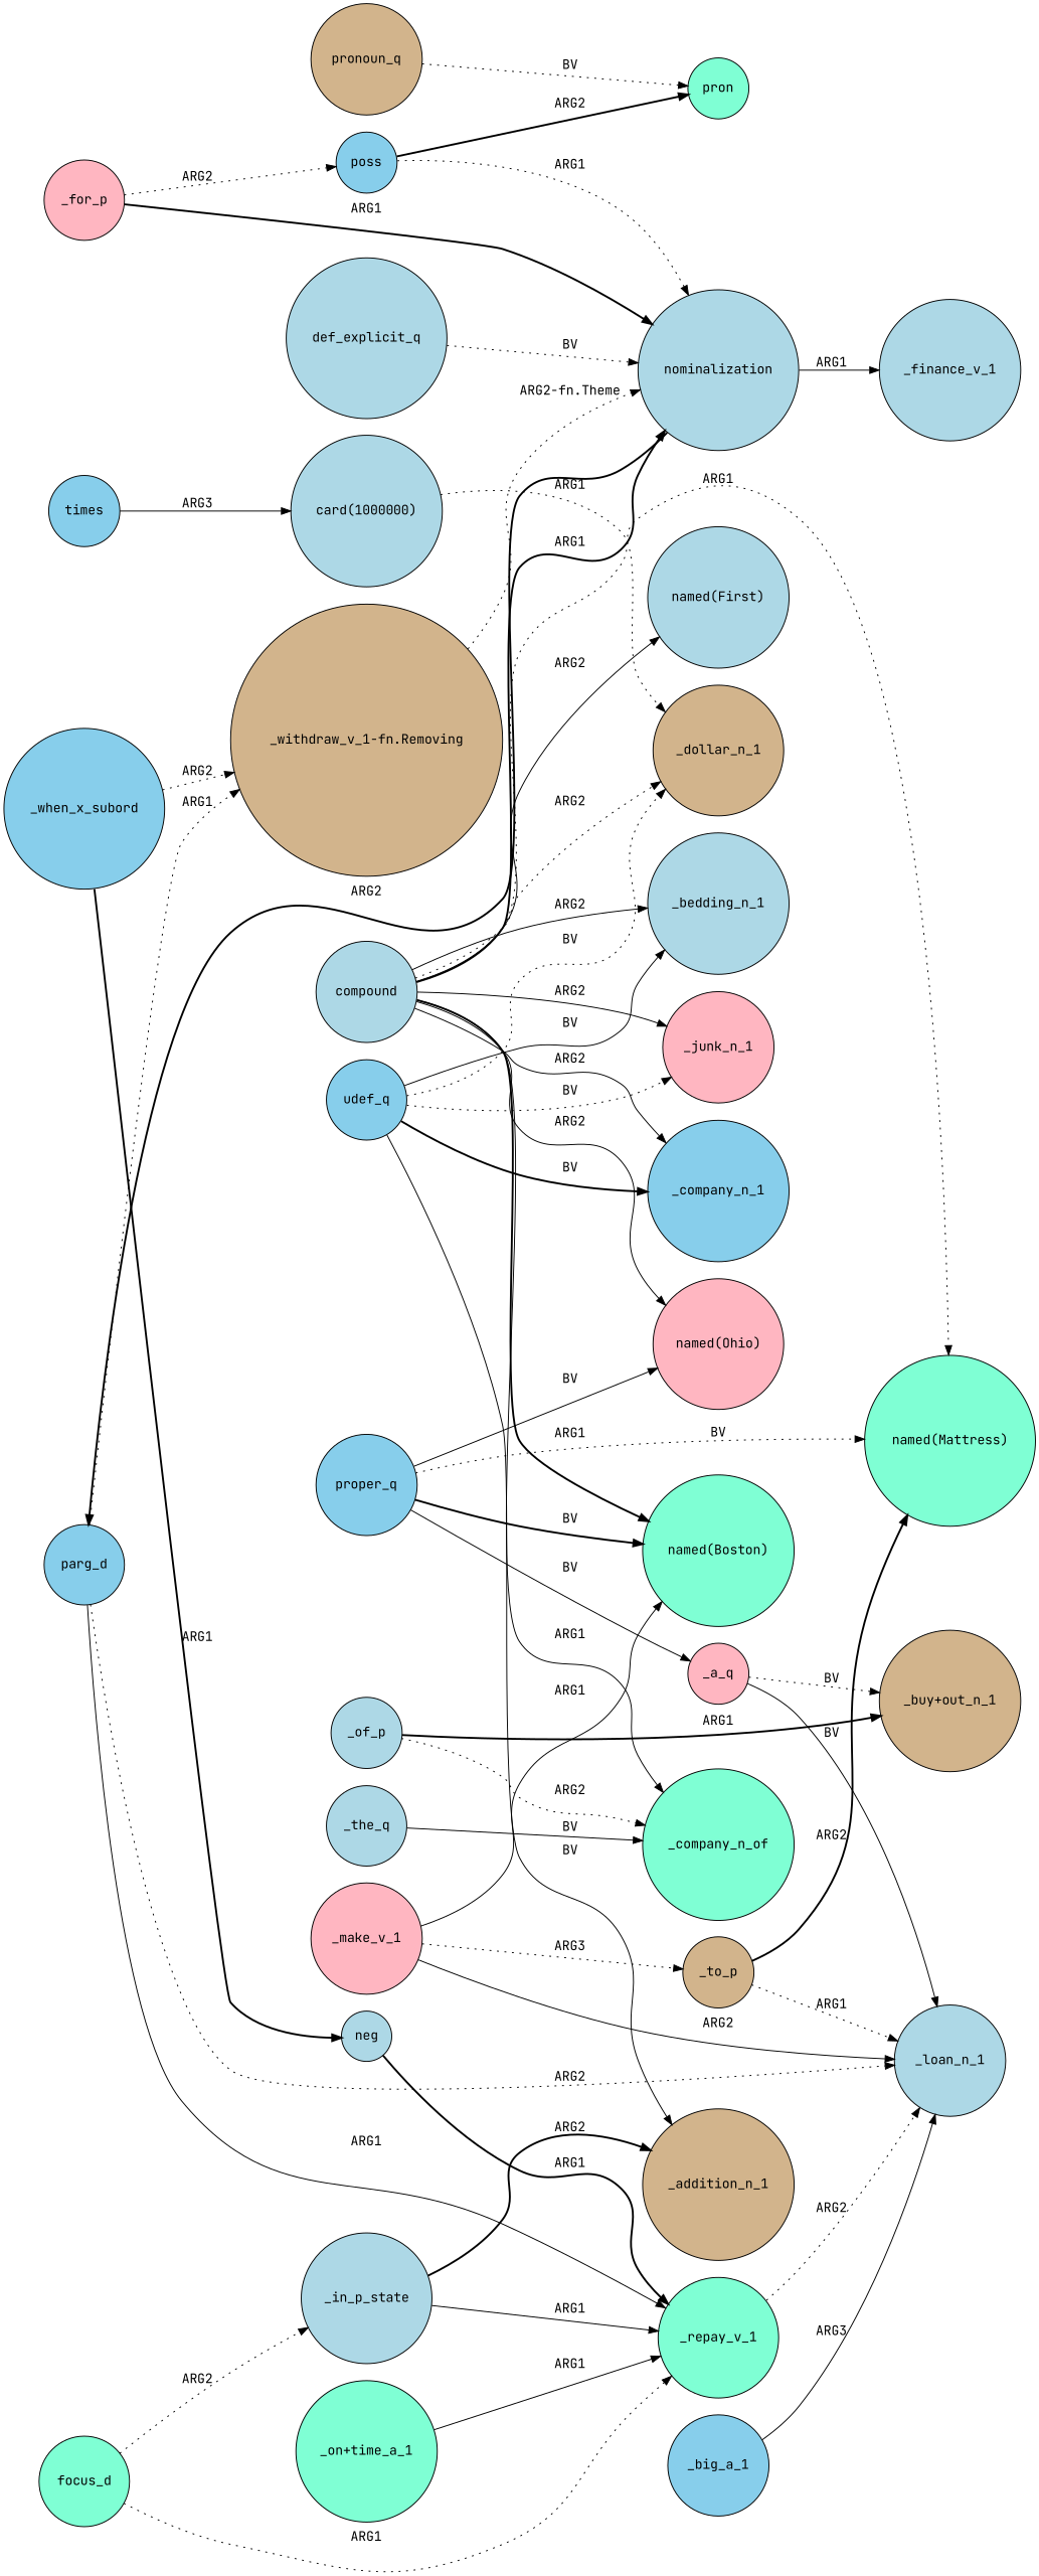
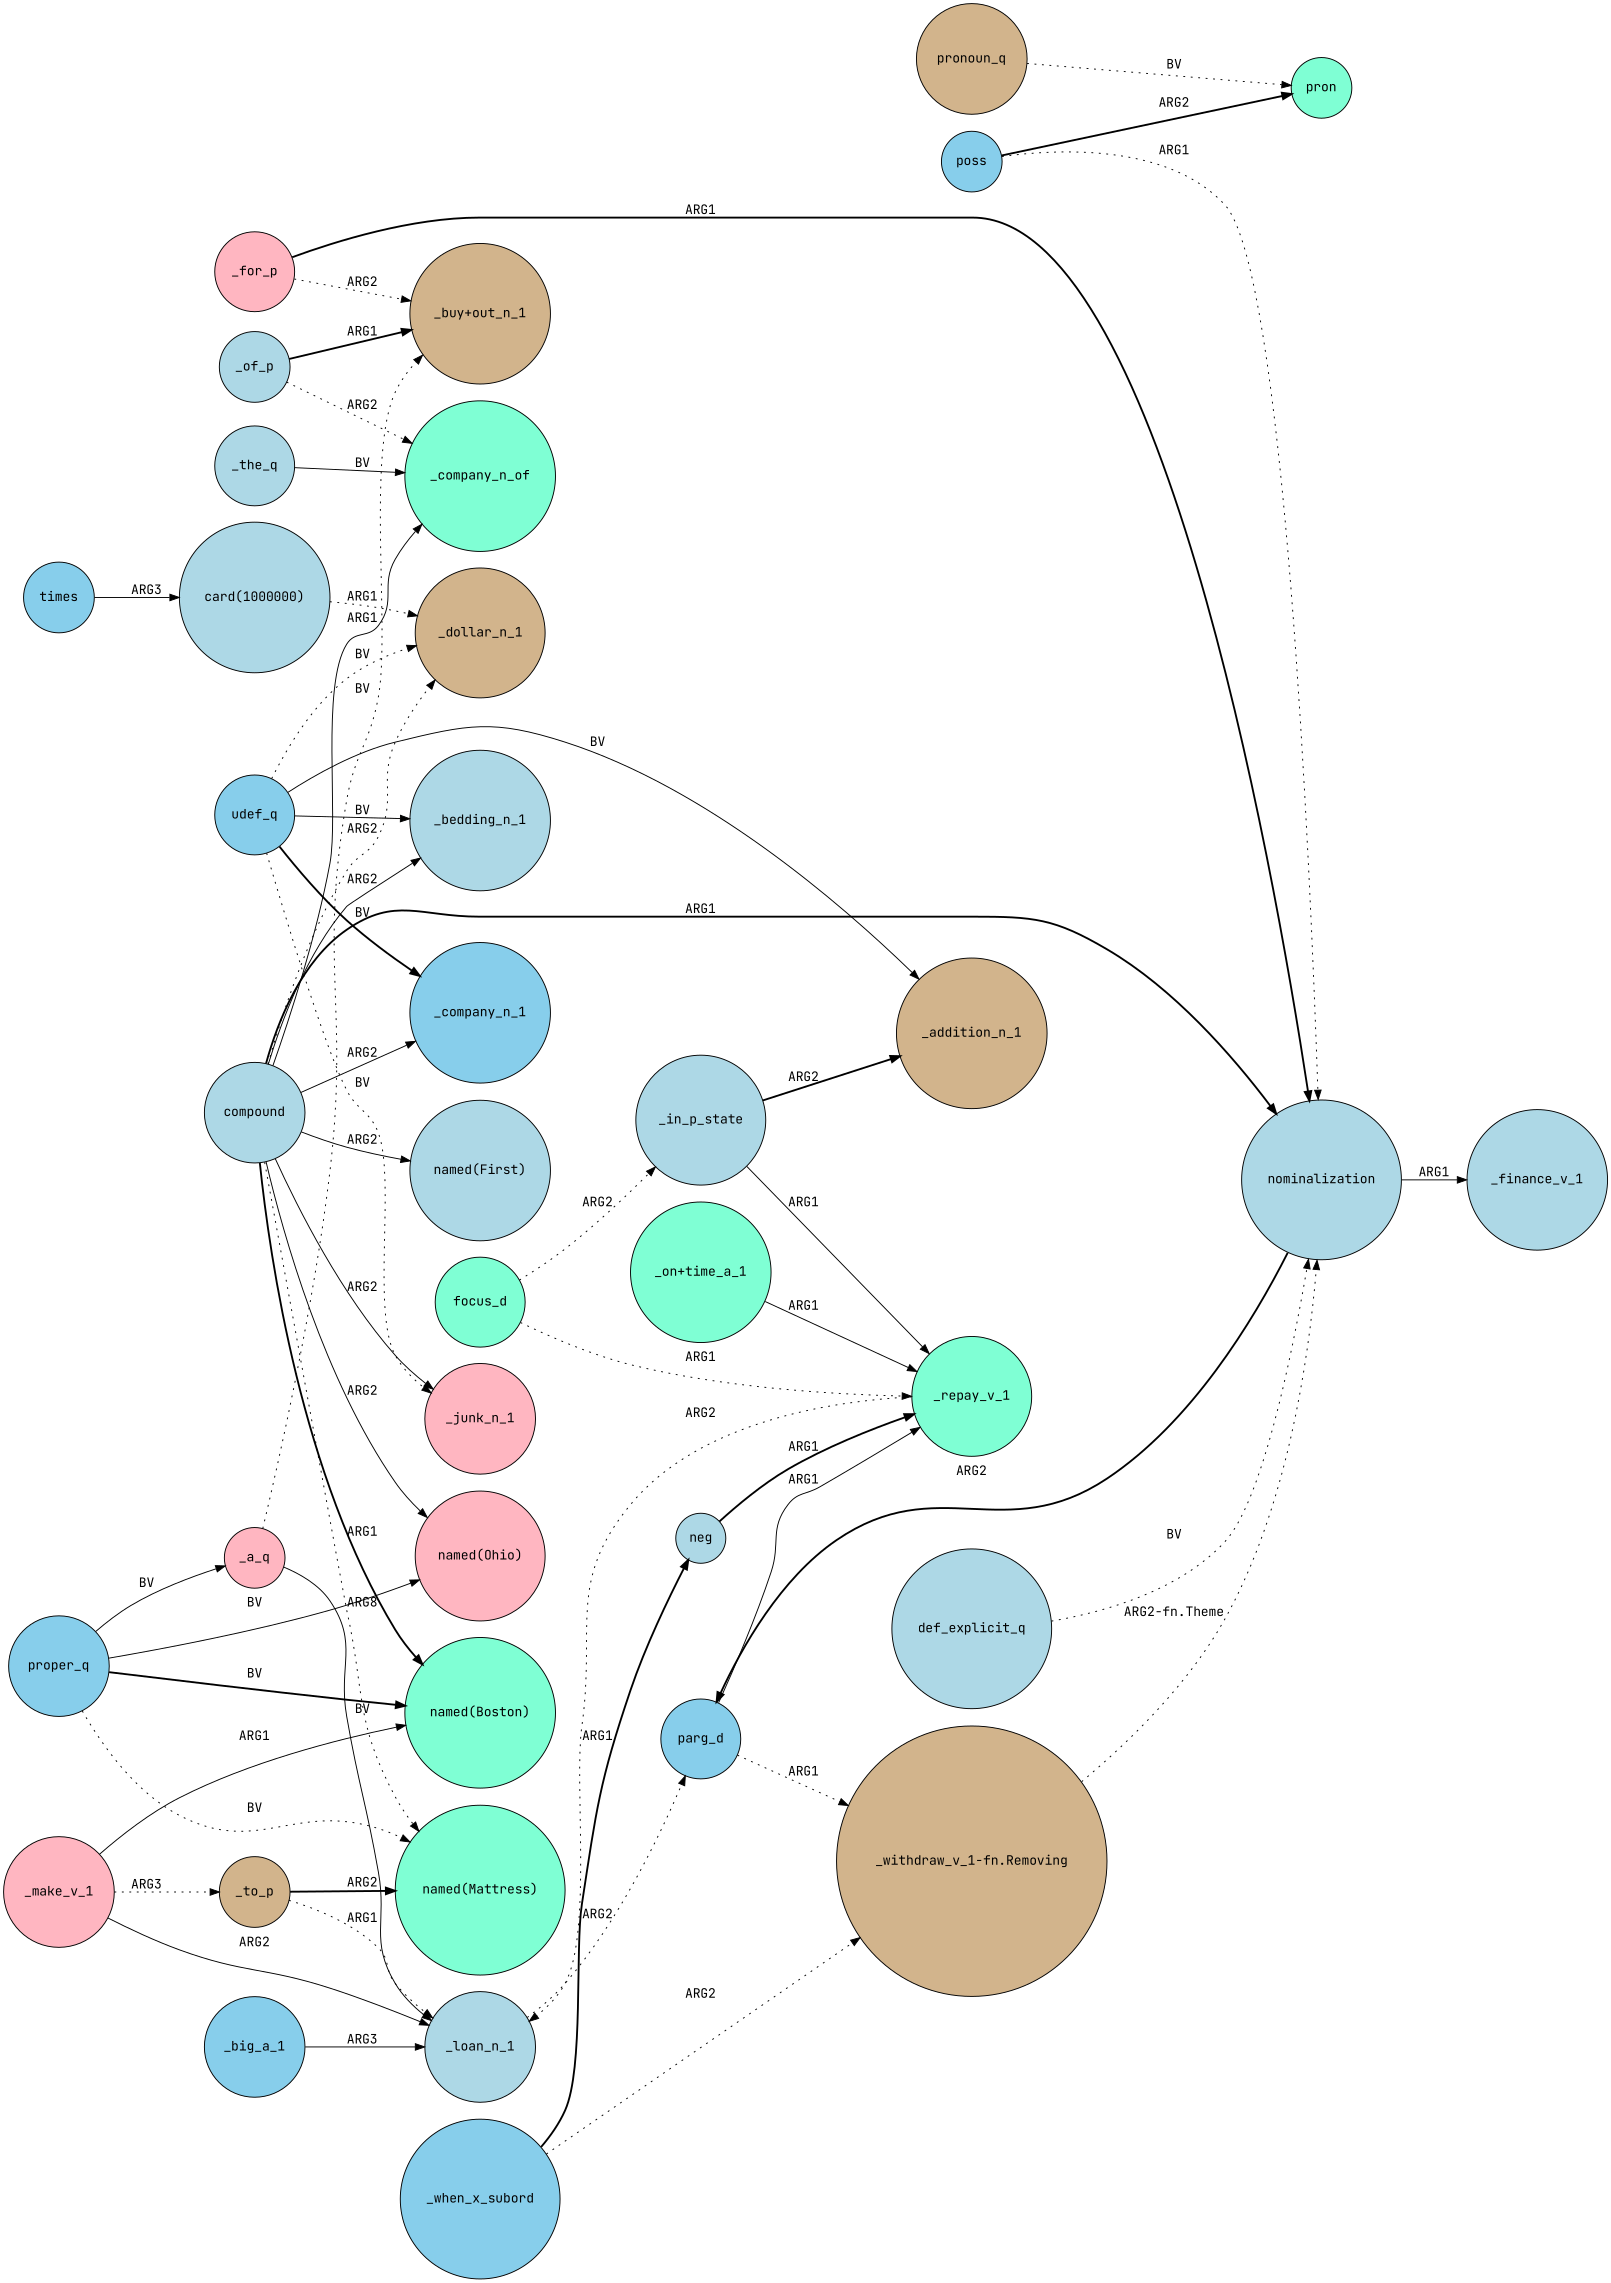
  digraph {
    fontname="JetBrains Mono"
    rankdir=LR
    node [fillcolor=lightblue fontname="JetBrains Mono" shape=circle style=filled]
    edge [fontname="JetBrains Mono" style=dotted]
    _a_q [fillcolor=lightpink]
    _loan_n_1
    "_buy+out_n_1" [fillcolor=tan]
    parg_d [fillcolor=skyblue]
    _repay_v_1 [fillcolor=aquamarine]
    "_withdraw_v_1-fn.Removing" [fillcolor=tan]
    nominalization
    _finance_v_1
    neg
    _dollar_n_1 [fillcolor=tan]
    "card(1000000)"
    proper_q [fillcolor=skyblue]
    "named(Boston)" [fillcolor=aquamarine]
    "named(Mattress)" [fillcolor=aquamarine]
    "named(Ohio)" [fillcolor=lightpink]
    "_on+time_a_1" [fillcolor=aquamarine]
    poss [fillcolor=skyblue]
    pron [fillcolor=aquamarine]
    times [fillcolor=skyblue]
    _for_p [fillcolor=lightpink]
    compound
    "named(First)"
    _company_n_1 [fillcolor=skyblue]
    _junk_n_1 [fillcolor=lightpink]
    _company_n_of [fillcolor=aquamarine]
    _bedding_n_1
    _make_v_1 [fillcolor=lightpink]
    _to_p [fillcolor=tan]
    focus_d [fillcolor=aquamarine]
    _in_p_state
    _addition_n_1 [fillcolor=tan]
    _the_q
    udef_q [fillcolor=skyblue]
    pronoun_q [fillcolor=tan]
    _of_p
    _when_x_subord [fillcolor=skyblue]
    def_explicit_q
    _big_a_1 [fillcolor=skyblue]
    _a_q -> _loan_n_1 [label=BV style=solid]
    _a_q -> "_buy+out_n_1" [label=BV]
-   parg_d -> _loan_n_1 [label=ARG2]
+   _loan_n_1 -> parg_d [label=ARG2]
    parg_d -> _repay_v_1 [label=ARG1 style=solid]
    parg_d -> "_withdraw_v_1-fn.Removing" [label=ARG1]
    _repay_v_1 -> _loan_n_1 [label=ARG2]
    "_withdraw_v_1-fn.Removing" -> nominalization [label="ARG2-fn.Theme"]
    nominalization -> parg_d [label=ARG2 style=bold]
    nominalization -> _finance_v_1 [label=ARG1 style=solid]
    neg -> _repay_v_1 [label=ARG1 style=bold]
    "card(1000000)" -> _dollar_n_1 [label=ARG1]
    proper_q -> _a_q [label=BV style=solid]
    proper_q -> "named(Boston)" [label=BV style=bold]
    proper_q -> "named(Mattress)" [label=BV]
    proper_q -> "named(Ohio)" [label=BV style=solid]
    "_on+time_a_1" -> _repay_v_1 [label=ARG1 style=solid]
    poss -> nominalization [label=ARG1]
    poss -> pron [label=ARG2 style=bold]
    times -> "card(1000000)" [label=ARG3 style=solid]
-   _for_p -> poss [label=ARG2]
+   _for_p -> "_buy+out_n_1" [label=ARG2]
    _for_p -> nominalization [label=ARG1 style=bold]
    compound -> nominalization [label=ARG1 style=bold]
    compound -> _dollar_n_1 [label=ARG2]
    compound -> "named(Boston)" [label=ARG1 style=bold]
-   compound -> "named(Mattress)" [label=ARG1]
+   compound -> "named(Mattress)" [label=ARG8]
    compound -> "named(Ohio)" [label=ARG2 style=solid]
    compound -> "named(First)" [label=ARG2 style=solid]
    compound -> _company_n_1 [label=ARG2 style=solid]
    compound -> _junk_n_1 [label=ARG2 style=solid]
    compound -> _company_n_of [label=ARG1 style=solid]
    compound -> _bedding_n_1 [label=ARG2 style=solid]
    _make_v_1 -> _loan_n_1 [label=ARG2 style=solid]
    _make_v_1 -> "named(Boston)" [label=ARG1 style=solid]
    _make_v_1 -> _to_p [label=ARG3]
    _to_p -> _loan_n_1 [label=ARG1]
    _to_p -> "named(Mattress)" [label=ARG2 style=bold]
    focus_d -> _repay_v_1 [label=ARG1]
    focus_d -> _in_p_state [label=ARG2]
    _in_p_state -> _repay_v_1 [label=ARG1 style=solid]
    _in_p_state -> _addition_n_1 [label=ARG2 style=bold]
    _the_q -> _company_n_of [label=BV style=solid]
    udef_q -> _dollar_n_1 [label=BV]
    udef_q -> _company_n_1 [label=BV style=bold]
    udef_q -> _junk_n_1 [label=BV]
    udef_q -> _bedding_n_1 [label=BV style=solid]
    udef_q -> _addition_n_1 [label=BV style=solid]
    pronoun_q -> pron [label=BV]
    _of_p -> "_buy+out_n_1" [label=ARG1 style=bold]
    _of_p -> _company_n_of [label=ARG2]
    _when_x_subord -> "_withdraw_v_1-fn.Removing" [label=ARG2]
    _when_x_subord -> neg [label=ARG1 style=bold]
    def_explicit_q -> nominalization [label=BV]
    _big_a_1 -> _loan_n_1 [label=ARG3 style=solid]
  }
